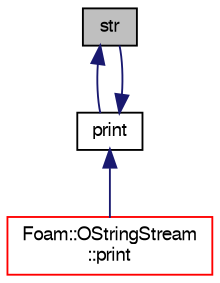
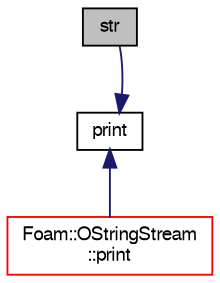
  digraph {
    rankdir=TB
    node [color=black fontname=FreeSans fontsize=10 shape=record]
    edge [color=midnightblue dir=back fontname=FreeSans fontsize=10 labelfontname=FreeSans labelfontsize=10 style=solid]
    n1 [fillcolor=grey75 fontcolor=black height=0.2 label=str style=filled width=0.4]
    n2 [height=0.2 label=print width=0.4]
    n3 [color=red height=0.2 label="Foam::OStringStream\l::print" width=0.4]
-   n1 -> n2
    n2 -> n1
    n2 -> n3
  }
